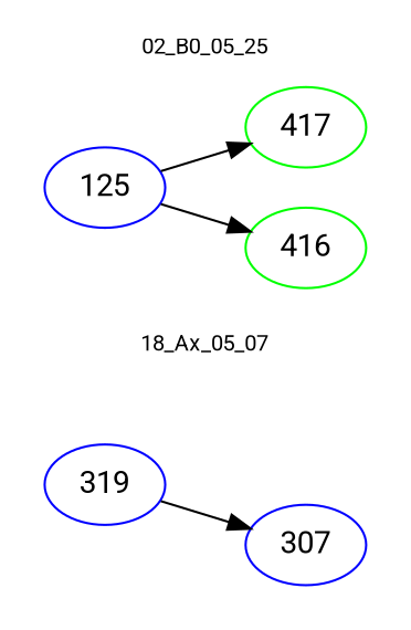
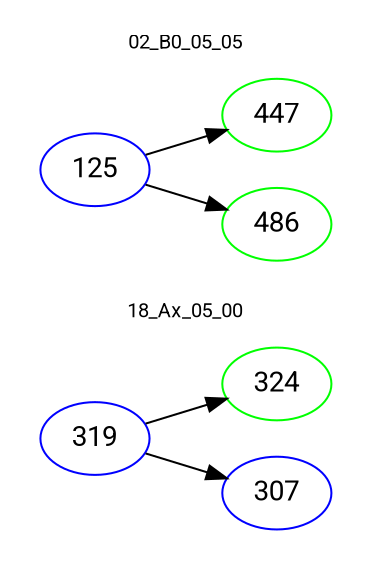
  digraph {
    fontname=Roboto
    rankdir=LR
    node [color=blue fontname=Roboto]
    edge [color=black fontname=Roboto]
    n1 [label=319]
    n2 [label=307]
+   n3 [color=green label=324]
    n4 [label=125]
-   n5 [color=green label=416]
-   n6 [color=green label=417]
+   n5 [color=green label=486]
+   n6 [color=green label=447]
    subgraph cluster_1 {
      color=white
      fontsize=10
-     label="18_Ax_05_07"
+     label="18_Ax_05_00"
      n1
      n2
+     n3
    }
    subgraph cluster_2 {
      color=white
      fontsize=10
-     label="02_B0_05_25"
+     label="02_B0_05_05"
      n4
      n5
      n6
    }
    n1 -> n2
+   n1 -> n3
    n4 -> n5
    n4 -> n6
  }
